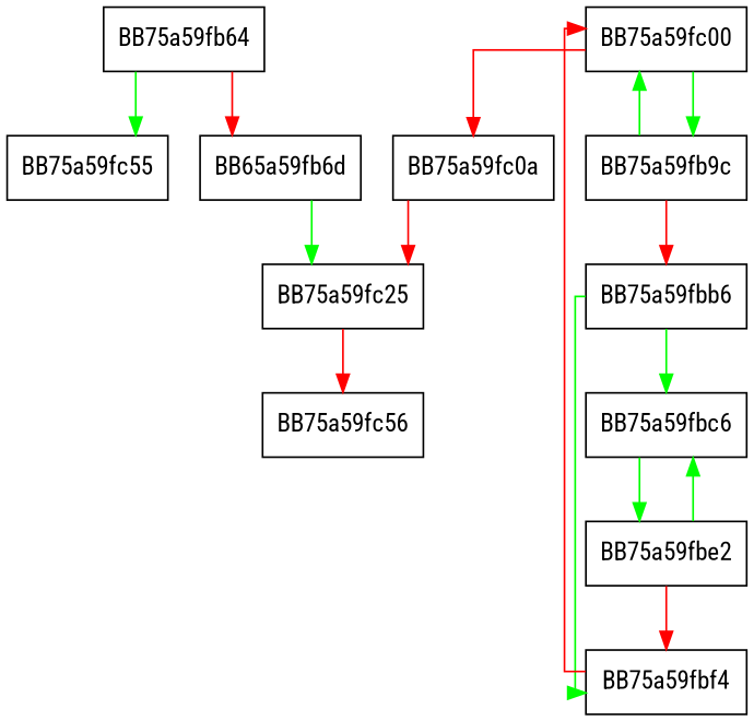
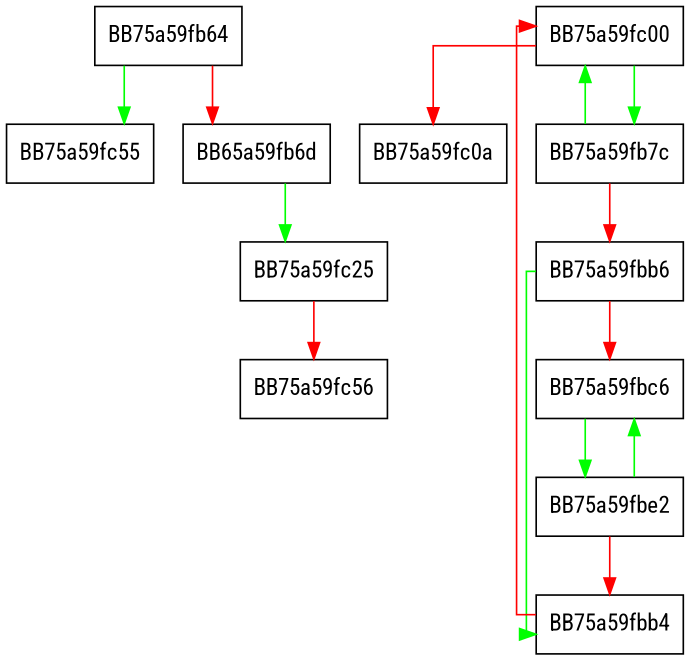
  digraph {
    fontname="Roboto Condensed"
    splines=ortho
    node [fontname="Roboto Condensed" shape=box]
    edge [color=red fontname="Roboto Condensed"]
    BB75a59fb64
    BB75a59fc55
    n3 [label=BB65a59fb6d]
    BB75a59fc25
    BB75a59fc56
    BB75a59fc0a
-   BB75a59fb9c
+   BB75a59fb9c [label=BB75a59fb7c]
    BB75a59fc00
    BB75a59fbb6
-   BB75a59fbf4
+   BB75a59fbf4 [label=BB75a59fbb4]
    BB75a59fbc6
    BB75a59fbe2
    BB75a59fb64 -> BB75a59fc55 [color=green]
    BB75a59fb64 -> n3
    n3 -> BB75a59fc25 [color=green]
    BB75a59fc25 -> BB75a59fc56
-   BB75a59fc0a -> BB75a59fc25
    BB75a59fb9c -> BB75a59fc00 [color=green]
    BB75a59fb9c -> BB75a59fbb6
    BB75a59fc00 -> BB75a59fc0a
    BB75a59fc00 -> BB75a59fb9c [color=green]
    BB75a59fbb6 -> BB75a59fbf4 [color=green]
-   BB75a59fbb6 -> BB75a59fbc6 [color=green]
+   BB75a59fbb6 -> BB75a59fbc6
    BB75a59fbf4 -> BB75a59fc00
    BB75a59fbc6 -> BB75a59fbe2 [color=green]
    BB75a59fbe2 -> BB75a59fbf4
    BB75a59fbe2 -> BB75a59fbc6 [color=green]
  }
